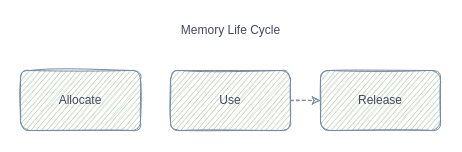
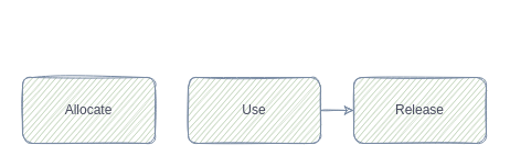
  <mxCell id="0" />
  <mxCell id="1" parent="0" />
  <mxCell id="2" value="Allocate" style="rounded=1;whiteSpace=wrap;html=1;sketch=1;fillColor=#B2C9AB;strokeColor=#788AA3;fontColor=#46495D;" vertex="1" parent="1"><mxGeometry x="20" y="70" width="120" height="60" as="geometry" /></mxCell>
  <mxCell id="3" value="Use" style="rounded=1;whiteSpace=wrap;html=1;sketch=1;fillColor=#B2C9AB;strokeColor=#788AA3;fontColor=#46495D;" vertex="1" parent="1"><mxGeometry x="170" y="70" width="120" height="60" as="geometry" /></mxCell>
  <mxCell id="4" value="Release" style="rounded=1;whiteSpace=wrap;html=1;sketch=1;fillColor=#B2C9AB;strokeColor=#788AA3;fontColor=#46495D;" vertex="1" parent="1"><mxGeometry x="320" y="70" width="120" height="60" as="geometry" /></mxCell>
- <mxCell id="5" value="" style="endArrow=classic;html=1;rounded=0;exitX=1;exitY=0.5;exitDx=0;exitDy=0;entryX=0;entryY=0.5;entryDx=0;entryDy=0;sketch=1;strokeColor=#788AA3;fontColor=#46495D;dashed=1;" edge="1" parent="1" source="3" target="4"><mxGeometry width="50" height="50" relative="1" as="geometry"><mxPoint x="280" y="130" as="sourcePoint" /><mxPoint x="330" y="80" as="targetPoint" /></mxGeometry></mxCell>
- <mxCell id="6" value="Memory Life Cycle" style="text;html=1;align=center;verticalAlign=middle;resizable=0;points=[];autosize=1;strokeColor=none;fillColor=none;fontColor=#46495D;fontFamily=Helvetica;" vertex="1" parent="1"><mxGeometry x="175" y="20" width="110" height="20" as="geometry" /></mxCell>
+ <mxCell id="5" value="" style="endArrow=classic;html=1;rounded=0;exitX=1;exitY=0.5;exitDx=0;exitDy=0;entryX=0;entryY=0.5;entryDx=0;entryDy=0;sketch=1;strokeColor=#788AA3;fontColor=#46495D;" edge="1" parent="1" source="3" target="4"><mxGeometry width="50" height="50" relative="1" as="geometry"><mxPoint x="280" y="130" as="sourcePoint" /><mxPoint x="330" y="80" as="targetPoint" /></mxGeometry></mxCell>
